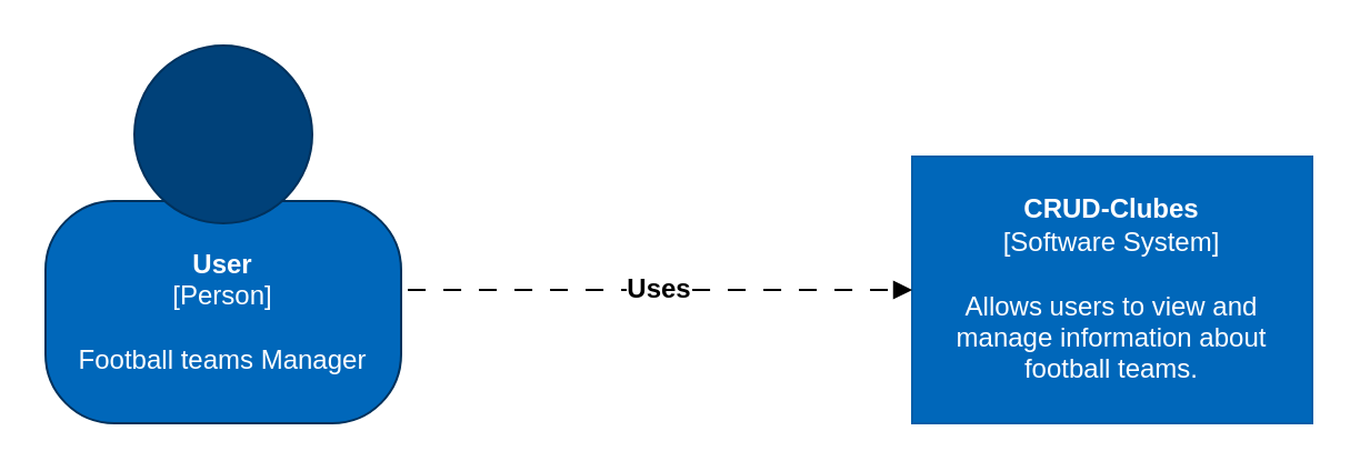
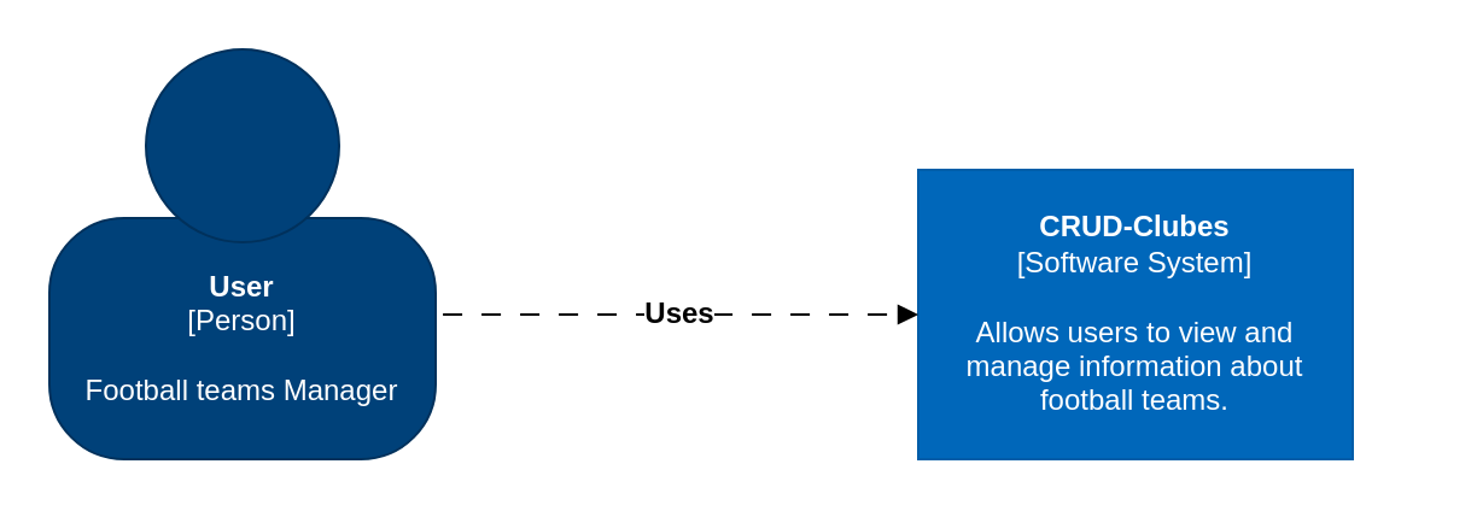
  <mxCell id="0" value="" />
  <mxCell id="1" parent="0" />
- <mxCell id="2" value="&lt;div style=&quot;font-size: 12px&quot;&gt;&lt;span style=&quot;font-size: 12px&quot;&gt;&lt;b style=&quot;font-size: 12px&quot;&gt;CRUD-Clubes&lt;/b&gt;&lt;/span&gt;&lt;/div&gt;&lt;div style=&quot;font-size: 12px&quot;&gt;&lt;span style=&quot;font-size: 12px&quot;&gt;[Software System]&lt;/span&gt;&lt;/div&gt;&lt;div style=&quot;font-size: 12px&quot;&gt;&lt;span style=&quot;font-size: 12px&quot;&gt;&lt;br style=&quot;font-size: 12px&quot;&gt;&lt;/span&gt;&lt;/div&gt;&lt;font style=&quot;font-size: 12px&quot;&gt;Allows users to view and manage information about football teams.&lt;/font&gt;" style="rounded=0;whiteSpace=wrap;html=1;fillColor=#0067BA;fontColor=#FFFFFF;strokeColor=#005DA8;resizable=0;fontSize=12;" parent="1" vertex="1"><mxGeometry x="410" y="70" width="180" height="120" as="geometry" /></mxCell>
+ <mxCell id="2" value="&lt;div style=&quot;font-size: 12px&quot;&gt;&lt;span style=&quot;font-size: 12px&quot;&gt;&lt;b style=&quot;font-size: 12px&quot;&gt;CRUD-Clubes&lt;/b&gt;&lt;/span&gt;&lt;/div&gt;&lt;div style=&quot;font-size: 12px&quot;&gt;&lt;span style=&quot;font-size: 12px&quot;&gt;[Software System]&lt;/span&gt;&lt;/div&gt;&lt;div style=&quot;font-size: 12px&quot;&gt;&lt;span style=&quot;font-size: 12px&quot;&gt;&lt;br style=&quot;font-size: 12px&quot;&gt;&lt;/span&gt;&lt;/div&gt;&lt;font style=&quot;font-size: 12px&quot;&gt;Allows users to view and manage information about football teams.&lt;/font&gt;" style="rounded=0;whiteSpace=wrap;html=1;fillColor=#0067BA;fontColor=#FFFFFF;strokeColor=#005DA8;resizable=0;fontSize=12;" parent="1" vertex="1"><mxGeometry x="380" y="70" width="180" height="120" as="geometry" /></mxCell>
  <mxCell id="3" value="&lt;b style=&quot;font-size: 12px&quot;&gt;Uses&lt;/b&gt;" style="endArrow=block;html=1;fontSize=12;strokeWidth=1;endFill=1;dashed=1;dashPattern=8 8;elbow=vertical;entryX=0;entryY=0.5;entryDx=0;entryDy=0;exitX=1.019;exitY=0.4;exitDx=0;exitDy=0;exitPerimeter=0;" parent="1" target="2" edge="1"><mxGeometry width="50" height="50" relative="1" as="geometry"><mxPoint x="183.04" y="130" as="sourcePoint" /><mxPoint x="400" y="140" as="targetPoint" /></mxGeometry></mxCell>
  <mxCell id="4" value="" style="group;resizable=0;fontSize=12;" vertex="1" connectable="0" parent="1"><mxGeometry x="20" y="20" width="160" height="170" as="geometry" /></mxCell>
- <mxCell id="5" value="&lt;div style=&quot;color: rgb(255 , 255 , 255) ; white-space: normal&quot;&gt;&lt;font style=&quot;font-size: 12px&quot;&gt;&lt;span&gt;&lt;b&gt;User&lt;/b&gt;&lt;/span&gt;&lt;/font&gt;&lt;/div&gt;&lt;div style=&quot;color: rgb(255 , 255 , 255) ; white-space: normal&quot;&gt;&lt;font style=&quot;font-size: 12px&quot;&gt;[Person]&lt;/font&gt;&lt;/div&gt;&lt;div style=&quot;color: rgb(255 , 255 , 255) ; white-space: normal&quot;&gt;&lt;font style=&quot;font-size: 12px&quot;&gt;&lt;span&gt;&lt;br&gt;&lt;/span&gt;&lt;/font&gt;&lt;/div&gt;&lt;div style=&quot;color: rgb(255 , 255 , 255) ; white-space: normal&quot;&gt;&lt;font style=&quot;font-size: 12px&quot;&gt;Football teams Manager&lt;br&gt;&lt;/font&gt;&lt;/div&gt;" style="rounded=1;whiteSpace=wrap;html=1;strokeColor=#00315C;fillColor=#0067ba;fontColor=#000000;arcSize=31;" vertex="1" parent="4"><mxGeometry y="70" width="160" height="100" as="geometry" /></mxCell>
+ <mxCell id="5" value="&lt;div style=&quot;color: rgb(255 , 255 , 255) ; white-space: normal&quot;&gt;&lt;font style=&quot;font-size: 12px&quot;&gt;&lt;span&gt;&lt;b&gt;User&lt;/b&gt;&lt;/span&gt;&lt;/font&gt;&lt;/div&gt;&lt;div style=&quot;color: rgb(255 , 255 , 255) ; white-space: normal&quot;&gt;&lt;font style=&quot;font-size: 12px&quot;&gt;[Person]&lt;/font&gt;&lt;/div&gt;&lt;div style=&quot;color: rgb(255 , 255 , 255) ; white-space: normal&quot;&gt;&lt;font style=&quot;font-size: 12px&quot;&gt;&lt;span&gt;&lt;br&gt;&lt;/span&gt;&lt;/font&gt;&lt;/div&gt;&lt;div style=&quot;color: rgb(255 , 255 , 255) ; white-space: normal&quot;&gt;&lt;font style=&quot;font-size: 12px&quot;&gt;Football teams Manager&lt;br&gt;&lt;/font&gt;&lt;/div&gt;" style="rounded=1;whiteSpace=wrap;html=1;strokeColor=#00315C;fillColor=#004179;fontColor=#000000;arcSize=31;" vertex="1" parent="4"><mxGeometry y="70" width="160" height="100" as="geometry" /></mxCell>
  <mxCell id="6" value="" style="ellipse;whiteSpace=wrap;html=1;aspect=fixed;strokeColor=#00315C;fillColor=#004179;fontColor=#000000;" vertex="1" parent="4"><mxGeometry x="40" width="80" height="80" as="geometry" /></mxCell>
